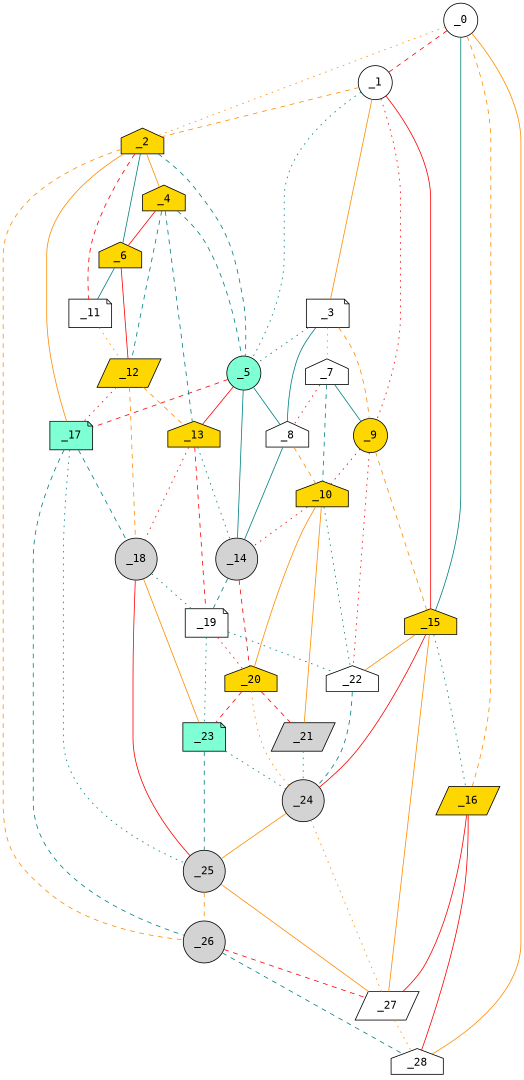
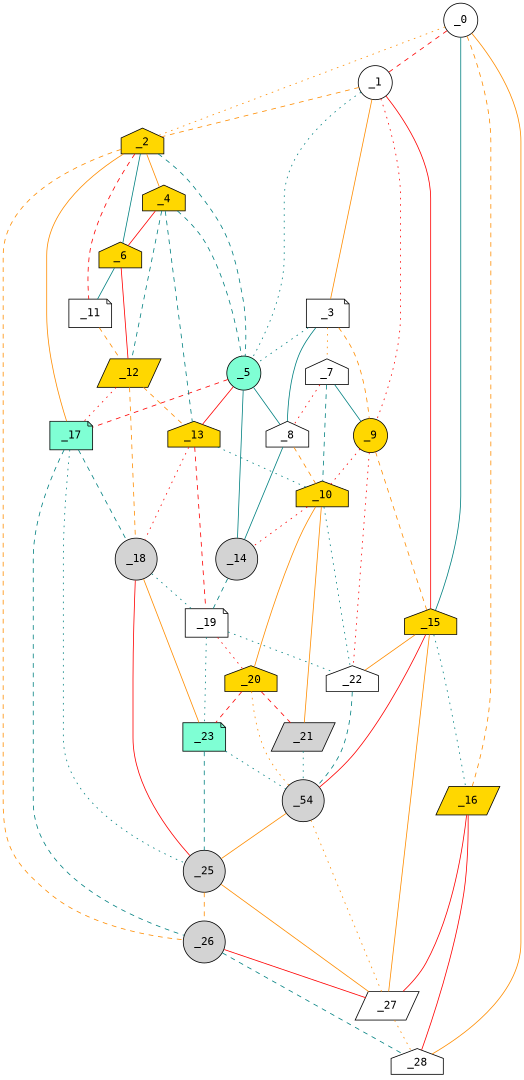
  graph {
    fontname="DejaVu Sans Mono"
    node [fillcolor=white fontname="DejaVu Sans Mono" shape=house style=filled x=64 y=125]
    edge [color=teal fontname="DejaVu Sans Mono" style=solid valence=2]
    _0 [shape=circle x=27]
    _1 [shape=circle x=29 y=89]
    _2 [fillcolor=gold x=32 y=3]
    _15 [fillcolor=gold x=60 y=103]
    _16 [fillcolor=gold shape=parallelogram x=61 y=109]
    _28 [x=100]
    _3 [shape=note x=41 y=74]
    _5 [fillcolor=aquamarine shape=circle x=45 y=45]
    _9 [fillcolor=gold shape=circle x=49 y=76]
    _4 [fillcolor=gold x=45 y=32]
    _6 [fillcolor=gold x=46 y=26]
    _11 [shape=note x=54 y=20]
    _17 [fillcolor=aquamarine shape=note y=19]
    _26 [fillcolor=lightgrey shape=circle x=96 y=4]
    _22 [x=66 y=76]
-   _24 [fillcolor=lightgrey shape=circle x=78 y=73]
+   _24 [fillcolor=lightgrey shape=circle x=78 y=73 label=_54]
    _27 [shape=parallelogram x=97 y=90]
    _7 [x=46 y=70]
    _8 [x=48 y=59]
    _13 [fillcolor=gold x=55 y=43]
    _14 [fillcolor=lightgrey shape=circle x=55 y=54]
    _10 [fillcolor=gold x=53 y=71]
    _12 [fillcolor=gold shape=parallelogram x=54 y=25]
    _18 [fillcolor=lightgrey shape=circle y=33]
    _25 [fillcolor=lightgrey shape=circle x=81 y=23]
    _19 [shape=note y=41]
    _20 [fillcolor=gold y=58]
    _21 [fillcolor=lightgrey shape=parallelogram x=66 y=70]
    _23 [fillcolor=aquamarine shape=note x=72 y=39]
    _0 -- _1 [color=red style=dashed valence=1]
    _0 -- _2 [color=darkorange style=dotted valence=1]
    _0 -- _15
    _0 -- _16 [color=darkorange style=dashed valence=1]
    _0 -- _28 [color=darkorange valence=1]
    _1 -- _2 [color=darkorange style=dashed]
    _1 -- _15 [color=red valence=1]
    _1 -- _3 [color=darkorange valence=1]
    _1 -- _5 [style=dotted valence=1]
    _1 -- _9 [color=red style=dotted]
    _2 -- _5 [style=dashed]
    _2 -- _4 [color=darkorange]
    _2 -- _6
    _2 -- _11 [color=red style=dashed valence=1]
    _2 -- _17 [color=darkorange valence=1]
    _2 -- _26 [color=darkorange style=dashed valence=1]
    _15 -- _16 [style=dotted valence=1]
    _15 -- _22 [color=darkorange valence=1]
    _15 -- _24 [color=red]
    _15 -- _27 [color=darkorange valence=1]
    _16 -- _28 [color=red]
    _16 -- _27 [color=red]
    _3 -- _5 [style=dotted]
    _3 -- _9 [color=darkorange style=dashed]
    _3 -- _7 [color=darkorange style=dotted valence=1]
    _3 -- _8 [valence=1]
    _5 -- _17 [color=red style=dashed valence=1]
    _5 -- _8
    _5 -- _13 [color=red]
    _5 -- _14 [valence=1]
    _9 -- _15 [color=darkorange style=dashed valence=1]
    _9 -- _22 [color=red style=dotted]
    _9 -- _10 [color=red style=dotted valence=1]
    _4 -- _5 [style=dashed valence=1]
    _4 -- _6 [color=red valence=1]
    _4 -- _13 [style=dashed]
    _4 -- _12 [style=dashed valence=1]
    _6 -- _11
    _6 -- _12 [color=red valence=1]
-   _11 -- _12 [color=darkorange style=dotted]
+   _11 -- _12 [color=darkorange style=dashed]
    _17 -- _26 [style=dashed]
    _17 -- _18 [style=dashed]
    _17 -- _25 [style=dotted]
    _26 -- _28 [style=dashed valence=1]
-   _26 -- _27 [color=red style=dashed]
+   _26 -- _27 [color=red]
    _22 -- _24 [style=dashed]
    _24 -- _27 [color=darkorange style=dotted valence=1]
    _24 -- _25 [color=darkorange]
    _27 -- _28 [color=darkorange style=dotted]
    _7 -- _9
    _7 -- _8 [color=red style=dotted]
    _7 -- _10 [style=dashed valence=1]
    _8 -- _14
    _8 -- _10 [color=darkorange style=dashed]
-   _13 -- _14 [style=dotted]
+   _13 -- _10 [style=dotted]
    _13 -- _18 [color=red style=dotted]
    _13 -- _19 [color=red style=dashed]
    _14 -- _19 [style=dashed]
-   _14 -- _20 [color=red style=dashed]
    _10 -- _22 [style=dotted]
    _10 -- _14 [color=red style=dotted valence=1]
    _10 -- _20 [color=darkorange]
    _10 -- _21 [color=darkorange]
    _12 -- _17 [color=red style=dotted]
    _12 -- _13 [color=darkorange style=dashed]
    _12 -- _18 [color=darkorange style=dashed]
    _18 -- _25 [color=red valence=1]
    _18 -- _19 [style=dotted]
    _18 -- _23 [color=darkorange valence=1]
    _25 -- _26 [color=darkorange style=dashed]
    _25 -- _27 [color=darkorange]
    _19 -- _22 [style=dotted]
    _19 -- _20 [color=red style=dotted valence=1]
    _19 -- _23 [style=dotted]
    _20 -- _24 [color=darkorange style=dotted]
    _20 -- _21 [color=red style=dashed valence=1]
    _20 -- _23 [color=red style=dashed]
    _21 -- _24 [style=dotted valence=1]
    _23 -- _24 [style=dotted valence=1]
    _23 -- _25 [style=dashed valence=1]
  }
